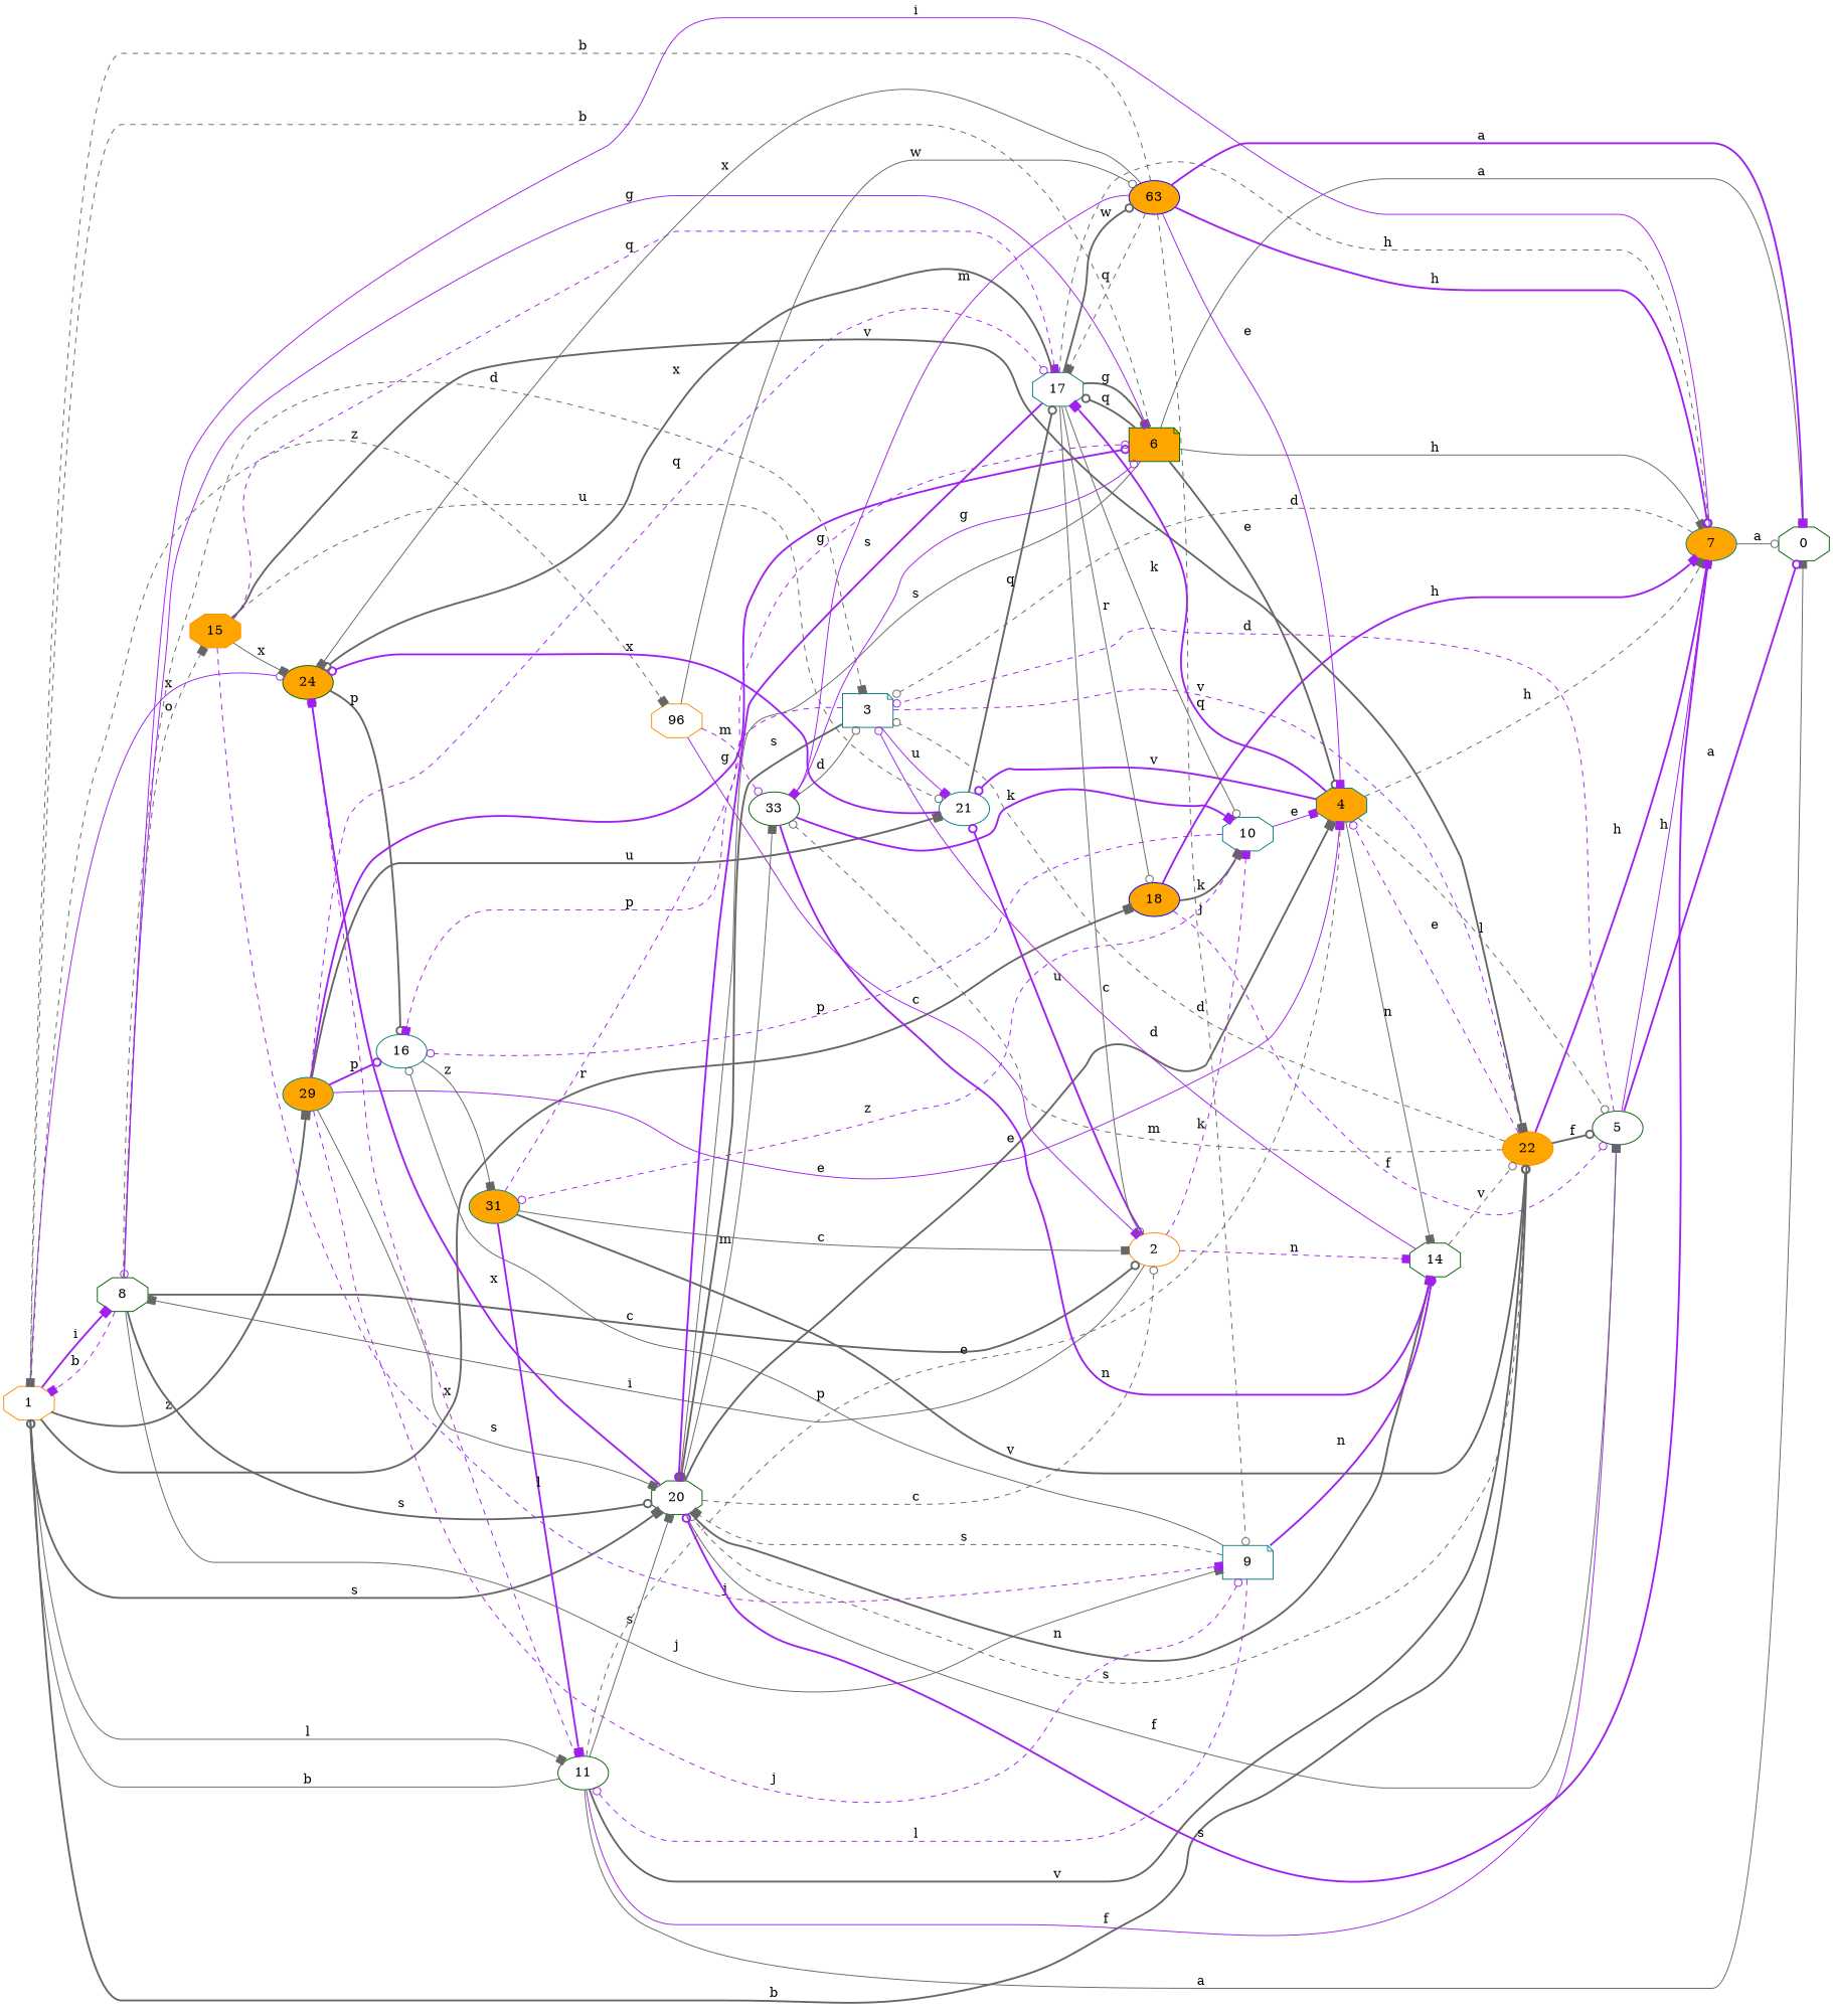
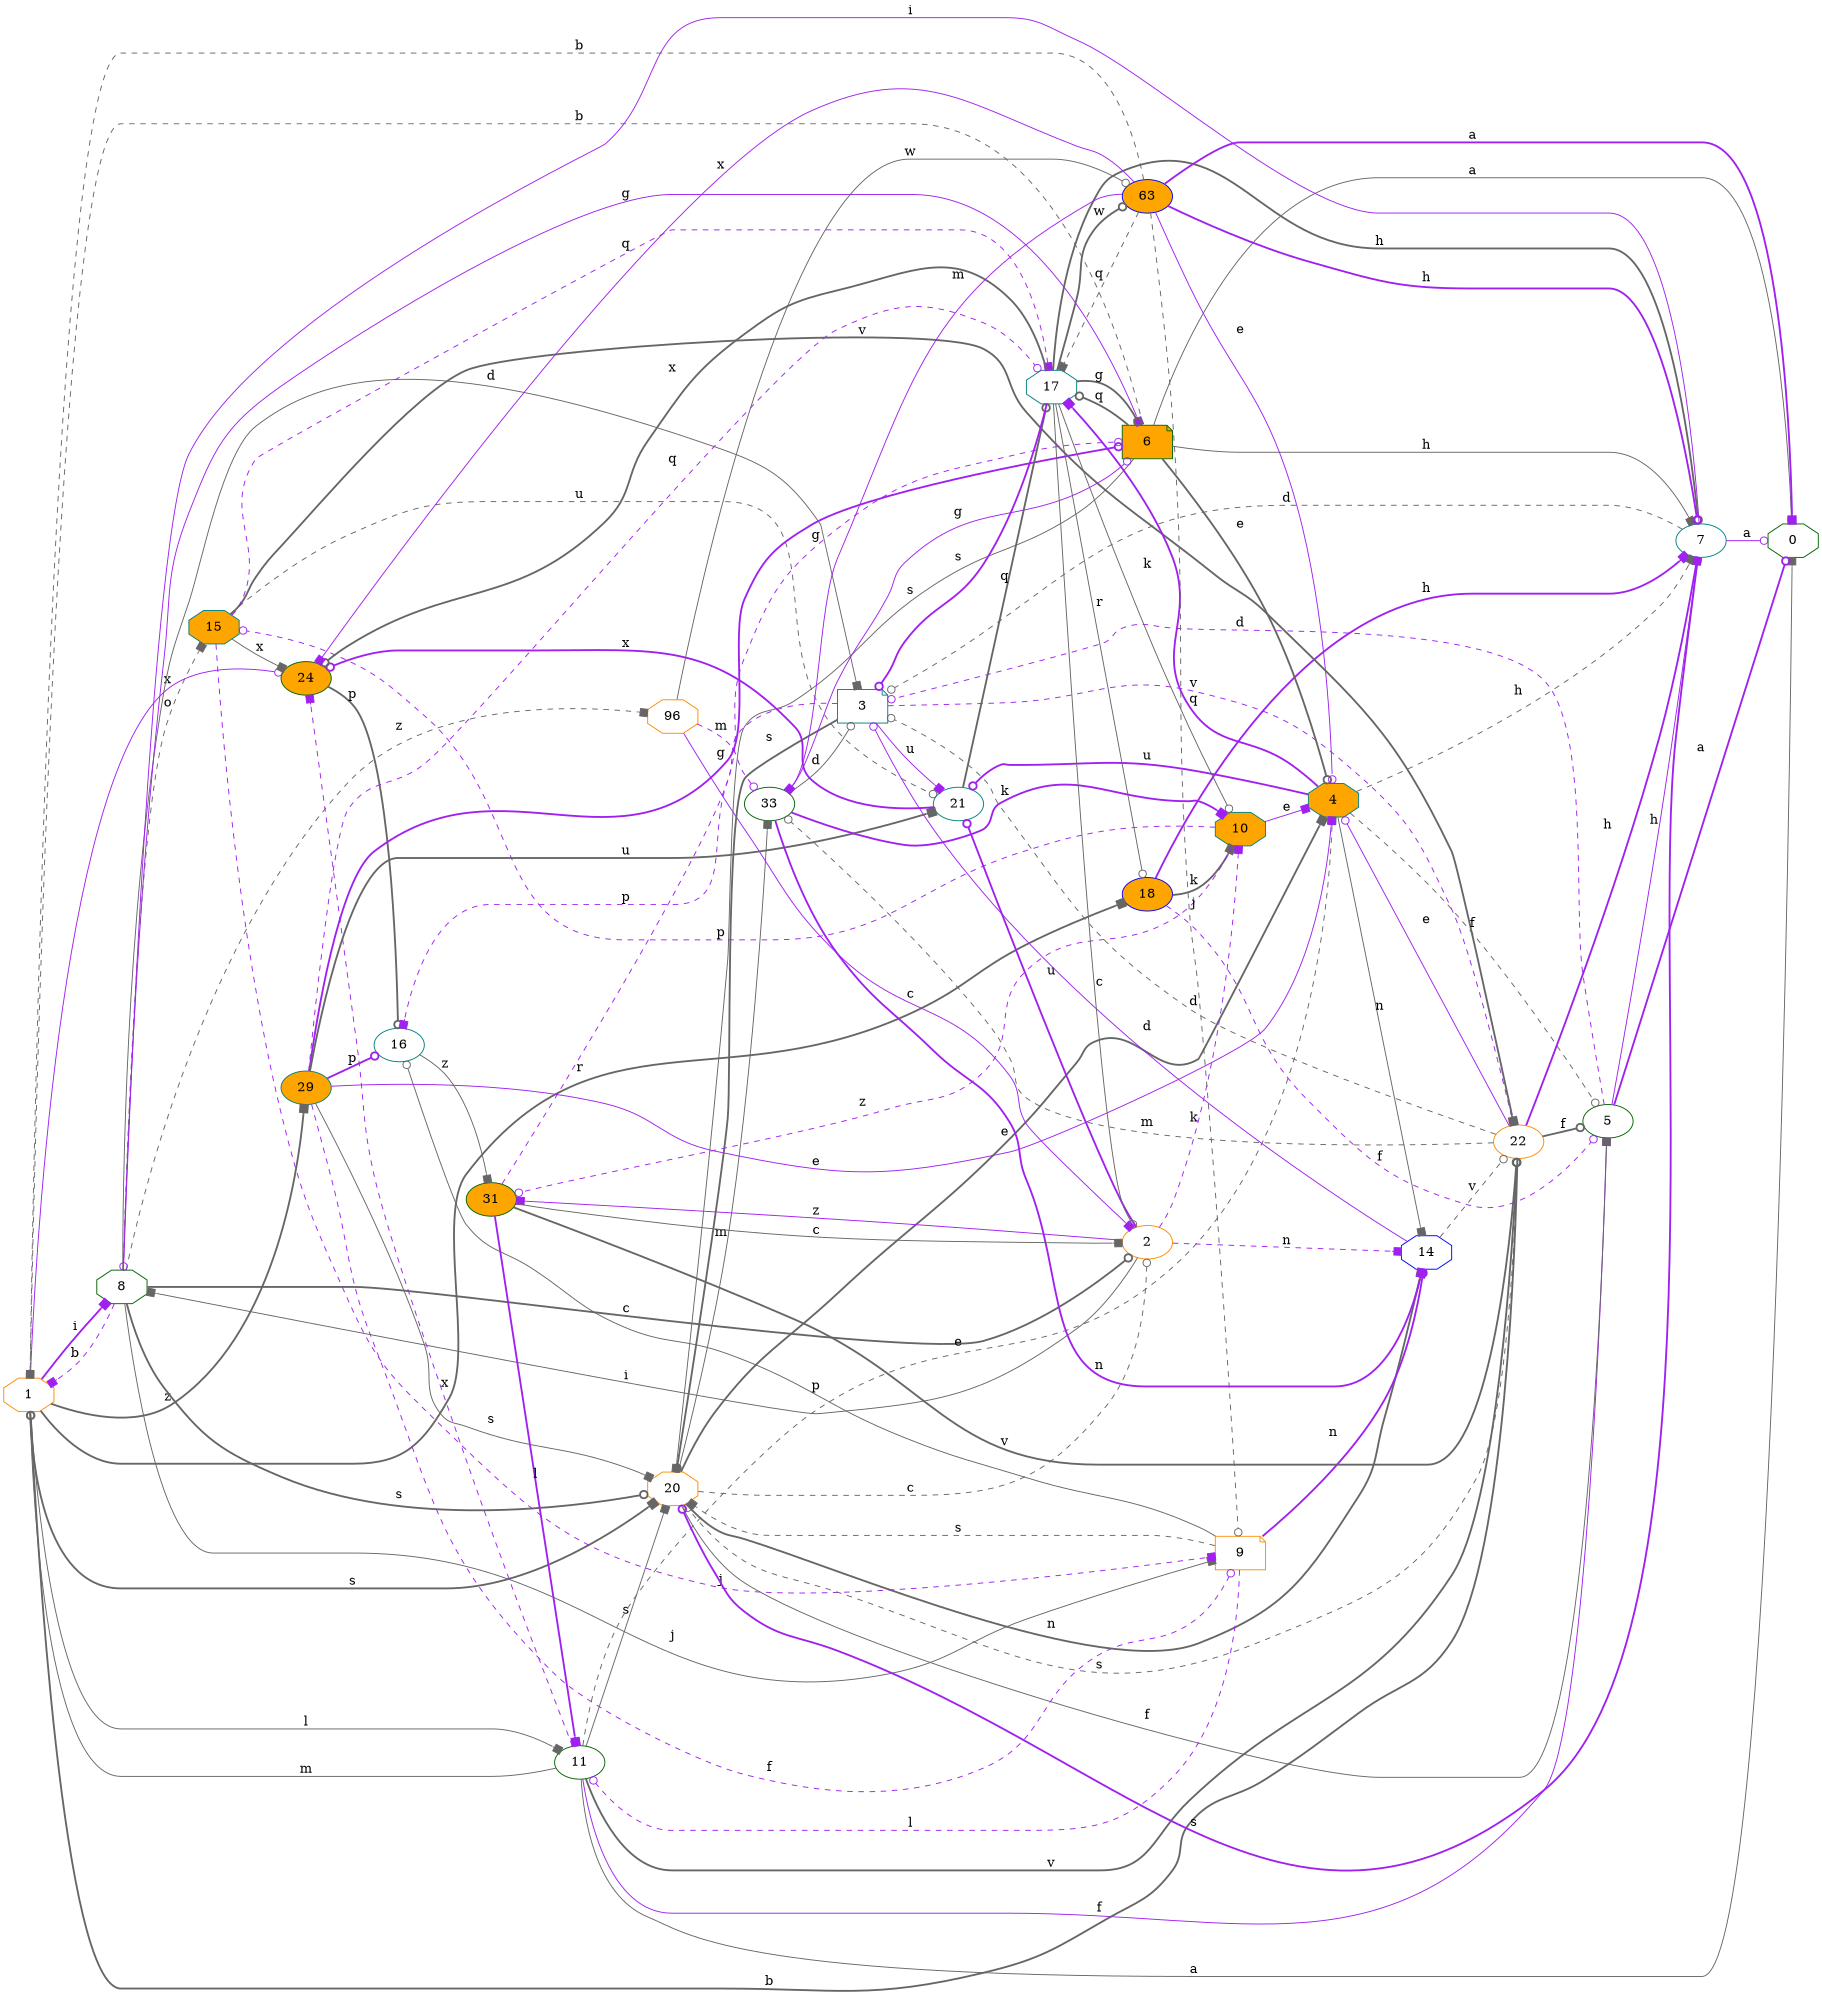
  strict digraph {
    rankdir=LR
    node [color=teal fillcolor=white shape=ellipse style=filled]
    edge [arrowhead=odot color=gray40 style=bold]
    1 [color=darkorange shape=octagon]
    8 [color=darkgreen shape=octagon]
    n3 [color=darkgreen label=11]
    18 [color=blue fillcolor=orange]
-   20 [color=darkgreen shape=octagon]
+   20 [color=darkorange shape=octagon]
    n6 [color=darkgreen fillcolor=orange label=24]
    n7 [color=darkorange label=96 shape=octagon]
    29 [fillcolor=orange]
    2 [color=darkorange]
    3 [shape=note]
    6 [color=darkgreen fillcolor=orange shape=note]
-   9 [shape=note]
-   15 [color=darkorange fillcolor=orange shape=octagon]
-   22 [color=darkorange fillcolor=orange]
+   9 [color=darkorange shape=note]
+   15 [fillcolor=orange shape=octagon]
+   22 [color=darkorange]
    4 [fillcolor=orange shape=octagon]
    5 [color=darkgreen]
    0 [color=darkgreen shape=octagon]
-   10 [shape=octagon]
-   7 [fillcolor=orange]
-   14 [color=darkgreen shape=octagon]
+   10 [fillcolor=orange shape=octagon]
+   7
+   14 [color=blue shape=octagon]
    n21 [color=darkgreen label=33]
    21
    17 [shape=octagon]
    16
    n25 [color=blue fillcolor=orange label=63]
-   31 [fillcolor=orange]
+   31 [color=darkgreen fillcolor=orange]
    1 -> 8 [arrowhead=box color=purple label=i]
    1 -> n3 [arrowhead=box label=l style=solid]
    1 -> 18 [arrowhead=box label=r]
    1 -> 20 [arrowhead=box label=s]
    1 -> n6 [color=purple label=x style=solid]
-   1 -> n7 [arrowhead=box label=z style=dashed]
+   8 -> n7 [arrowhead=box label=z style=dashed]
    1 -> 29 [arrowhead=box label=z]
    8 -> 1 [arrowhead=box color=purple label=b style=dashed]
    8 -> 20 [label=s]
    8 -> 2 [label=c]
-   8 -> 3 [arrowhead=box label=d style=dashed]
+   8 -> 3 [arrowhead=box label=d style=solid]
    8 -> 6 [arrowhead=box color=purple label=g style=solid]
    8 -> 9 [arrowhead=box label=j style=solid]
    8 -> 15 [arrowhead=box label=o style=dashed]
-   n3 -> 1 [label=b style=solid]
+   n3 -> 1 [label=m style=solid]
    n3 -> 20 [arrowhead=box label=s style=solid]
    n3 -> n6 [arrowhead=box color=purple label=x style=dashed]
    n3 -> 22 [label=v]
    n3 -> 4 [arrowhead=box label=e style=dashed]
    n3 -> 5 [arrowhead=box color=purple label=f style=solid]
    n3 -> 0 [arrowhead=box label=a style=solid]
    18 -> 5 [color=purple label=f style=dashed]
    18 -> 10 [arrowhead=box label=k]
    18 -> 7 [arrowhead=box color=purple label=h]
-   20 -> n6 [color=purple label=x]
    20 -> 2 [label=c style=dashed]
    20 -> 4 [arrowhead=box label=e]
    20 -> 5 [arrowhead=box label=f style=solid]
    20 -> 14 [arrowhead=box label=n]
    20 -> n21 [arrowhead=box label=m style=solid]
    n6 -> 16 [label=p]
    n7 -> 2 [arrowhead=box color=purple label=c style=solid]
    n7 -> n21 [color=purple label=m style=dashed]
    n7 -> n25 [label=w style=solid]
    29 -> 20 [arrowhead=box label=s style=solid]
    29 -> 6 [color=purple label=g]
-   29 -> 9 [color=purple label=j style=dashed]
+   29 -> 9 [color=purple label=f style=dashed]
    29 -> 4 [arrowhead=box color=purple label=e style=solid]
    29 -> 21 [arrowhead=box label=u]
    29 -> 17 [color=purple label=q style=dashed]
    29 -> 16 [color=purple label=p]
    2 -> 8 [arrowhead=box label=i style=solid]
    2 -> 10 [arrowhead=box color=purple label=k style=dashed]
    2 -> 14 [arrowhead=box color=purple label=n style=dashed]
    2 -> 21 [color=purple label=u]
+   2 -> 31 [arrowhead=box color=purple label=z style=solid]
    3 -> 20 [label=s]
    3 -> 22 [color=purple label=v style=dashed]
    3 -> 21 [arrowhead=box color=purple label=u style=solid]
    3 -> 16 [arrowhead=box color=purple label=p style=dashed]
    6 -> 1 [arrowhead=box label=b style=dashed]
    6 -> 20 [arrowhead=box label=s style=solid]
    6 -> 4 [label=e]
    6 -> 0 [label=a style=solid]
    6 -> 7 [arrowhead=box label=h style=solid]
    6 -> 17 [label=q]
    9 -> n3 [color=purple label=l style=dashed]
    9 -> 20 [arrowhead=box label=s style=dashed]
    9 -> 14 [color=purple label=n]
    9 -> 16 [label=p style=solid]
    15 -> n6 [arrowhead=box label=x style=solid]
    15 -> 9 [arrowhead=box color=purple label=j style=dashed]
    15 -> 22 [arrowhead=box label=v]
    15 -> 21 [label=u style=dashed]
    15 -> 17 [arrowhead=box color=purple label=q style=dashed]
    22 -> 1 [label=b]
    22 -> 20 [label=s style=dashed]
    22 -> 3 [label=d style=dashed]
-   22 -> 4 [color=purple label=e style=dashed]
+   22 -> 4 [color=purple label=e style=solid]
    22 -> 5 [label=f]
    22 -> 7 [color=purple label=h]
    22 -> n21 [label=m style=dashed]
-   4 -> 5 [label=l style=dashed]
+   4 -> 5 [label=f style=dashed]
    4 -> 7 [arrowhead=box label=h style=dashed]
    4 -> 14 [arrowhead=box label=n style=solid]
-   4 -> 21 [color=purple label=v]
+   4 -> 21 [color=purple label=u]
    4 -> 17 [arrowhead=box color=purple label=q]
    5 -> 3 [color=purple label=d style=dashed]
    5 -> 0 [color=purple label=a]
    5 -> 7 [arrowhead=box color=purple label=h style=solid]
    10 -> 4 [arrowhead=box color=purple label=e style=solid]
-   10 -> 16 [color=purple label=p style=dashed]
+   10 -> 15 [color=purple label=p style=dashed]
    10 -> 31 [color=purple label=z style=dashed]
    7 -> 8 [color=purple label=i style=solid]
    7 -> 20 [color=purple label=s]
    7 -> 3 [label=d style=dashed]
-   7 -> 0 [label=a style=solid]
+   7 -> 0 [color=purple label=a style=solid]
    14 -> 3 [color=purple label=d style=solid]
    14 -> 22 [label=v style=dashed]
    n21 -> 3 [label=d style=solid]
    n21 -> 6 [color=purple label=g style=solid]
    n21 -> 10 [arrowhead=box color=purple label=k]
    n21 -> 14 [arrowhead=box color=purple label=n]
    21 -> n6 [color=purple label=x]
    21 -> 17 [label=q]
    17 -> 18 [label=r style=solid]
-   17 -> 20 [color=purple label=s]
+   17 -> 3 [color=purple label=s]
    17 -> n6 [label=x]
    17 -> 2 [label=c style=solid]
    17 -> 6 [label=g]
    17 -> 10 [label=k style=solid]
-   17 -> 7 [label=h style=dashed]
+   17 -> 7 [label=h]
    17 -> n25 [label=w]
    16 -> 31 [arrowhead=box label=z style=solid]
    n25 -> 1 [arrowhead=box label=b style=dashed]
-   n25 -> n6 [arrowhead=box label=x style=solid]
+   n25 -> n6 [arrowhead=box color=purple label=x style=solid]
    n25 -> 9 [label=j style=dashed]
-   n25 -> 4 [arrowhead=box color=purple label=e style=solid]
+   n25 -> 4 [color=purple label=e style=solid]
    n25 -> 0 [arrowhead=box color=purple label=a]
    n25 -> 7 [color=purple label=h]
    n25 -> n21 [arrowhead=box color=purple label=m style=solid]
    n25 -> 17 [arrowhead=box label=q style=dashed]
    31 -> n3 [arrowhead=box color=purple label=l]
    31 -> 2 [arrowhead=box label=c style=solid]
    31 -> 6 [color=purple label=g style=dashed]
    31 -> 22 [label=v]
  }
